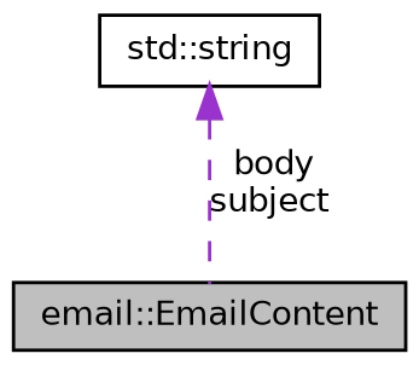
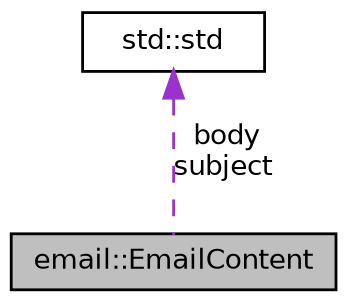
  digraph {
    node [color=black fontname=Helvetica fontsize=10 shape=record style=filled]
    n1 [fillcolor=grey75 fontcolor=black height=0.2 label="email::EmailContent" width=0.4]
-   n2 [fillcolor=white height=0.2 label="std::string" width=0.4]
+   n2 [fillcolor=white height=0.2 label="std::std" width=0.4]
    n2 -> n1 [color=darkorchid3 dir=back fontname=Helvetica fontsize=10 label=" body\nsubject" labelfontname=Helvetica labelfontsize=10 style=dashed]
  }
